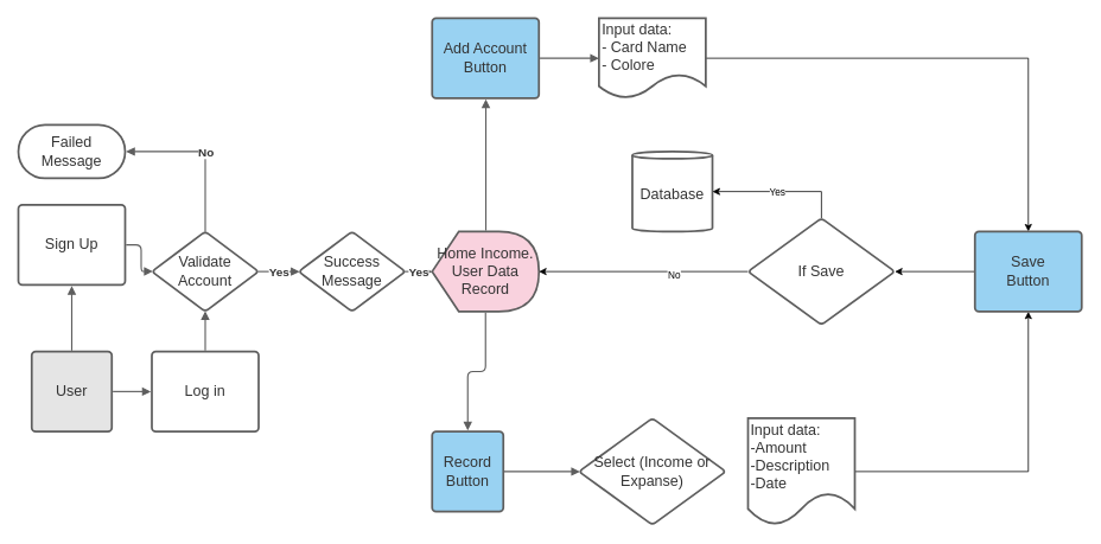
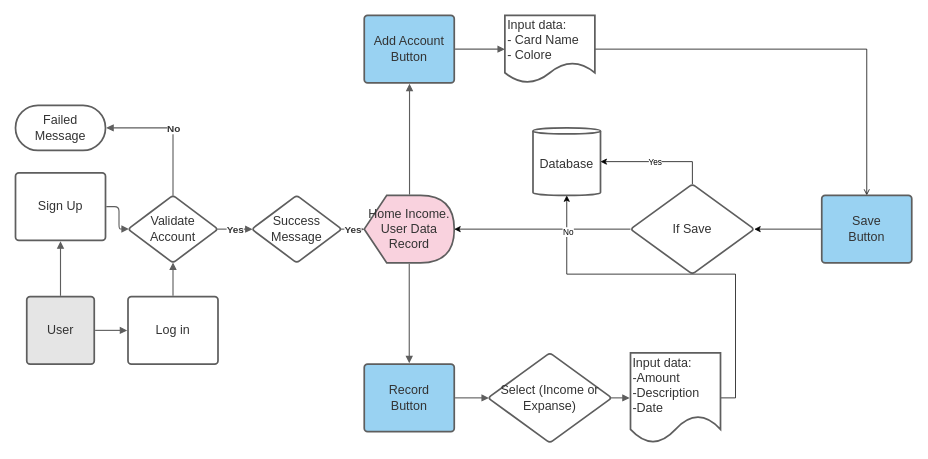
  <mxCell id="0" />
  <mxCell id="1" parent="0" />
  <mxCell id="2" value="User" style="html=1;overflow=block;blockSpacing=1;whiteSpace=wrap;fontSize=16.7;fontColor=#333333;spacing=3.8;strokeColor=#5e5e5e;strokeOpacity=100;fillOpacity=100;rounded=1;absoluteArcSize=1;arcSize=9;fillColor=#e5e5e5;strokeWidth=2.3;" vertex="1" parent="1"><mxGeometry x="35" y="395" width="90" height="90" as="geometry" /></mxCell>
  <mxCell id="3" value="Sign Up" style="html=1;overflow=block;blockSpacing=1;whiteSpace=wrap;fontSize=16.7;fontColor=#333333;spacing=9;strokeColor=#5e5e5e;strokeOpacity=100;rounded=1;absoluteArcSize=1;arcSize=9;strokeWidth=2.3;" vertex="1" parent="1"><mxGeometry x="20" y="230" width="120" height="90" as="geometry" /></mxCell>
  <mxCell id="4" value="Log in" style="html=1;overflow=block;blockSpacing=1;whiteSpace=wrap;fontSize=16.7;fontColor=#333333;spacing=9;strokeColor=#5e5e5e;strokeOpacity=100;rounded=1;absoluteArcSize=1;arcSize=9;strokeWidth=2.3;" vertex="1" parent="1"><mxGeometry x="170" y="395" width="120" height="90" as="geometry" /></mxCell>
  <mxCell id="5" value="" style="html=1;jettySize=18;whiteSpace=wrap;fontSize=13;strokeColor=#5E5E5E;strokeWidth=1.5;rounded=1;arcSize=12;edgeStyle=orthogonalEdgeStyle;startArrow=none;endArrow=block;endFill=1;exitX=1.013;exitY=0.5;exitPerimeter=0;entryX=-0.009;entryY=0.5;entryPerimeter=0;" edge="1" parent="1" source="2" target="4"><mxGeometry width="100" height="100" relative="1" as="geometry"><Array as="points" /></mxGeometry></mxCell>
  <mxCell id="6" value="Success&#10;Message" style="html=1;overflow=block;blockSpacing=1;whiteSpace=wrap;rhombus;fontSize=16.7;fontColor=#333333;spacing=3.8;strokeColor=#5e5e5e;strokeOpacity=100;rounded=1;absoluteArcSize=1;arcSize=9;strokeWidth=2.3;" vertex="1" parent="1"><mxGeometry x="335" y="260" width="120" height="90" as="geometry" /></mxCell>
  <mxCell id="7" value="" style="html=1;jettySize=18;whiteSpace=wrap;fontSize=13;strokeColor=#5E5E5E;strokeWidth=1.5;rounded=1;arcSize=12;edgeStyle=orthogonalEdgeStyle;startArrow=none;endArrow=block;endFill=1;exitX=0.5;exitY=1.013;exitPerimeter=0;entryX=0.5;entryY=-0.012;entryPerimeter=0;" edge="1" parent="1" source="26" target="8"><mxGeometry width="100" height="100" relative="1" as="geometry"><Array as="points" /></mxGeometry></mxCell>
- <mxCell id="8" value="Record Button" style="html=1;overflow=block;blockSpacing=1;whiteSpace=wrap;fontSize=16.7;fontColor=#333333;spacing=9;strokeColor=#5e5e5e;strokeOpacity=100;fillOpacity=100;rounded=1;absoluteArcSize=1;arcSize=9;fillColor=#99d2f2;strokeWidth=2.3;" vertex="1" parent="1"><mxGeometry x="485" y="485" width="80" height="90" as="geometry" /></mxCell>
+ <mxCell id="8" value="Record Button" style="html=1;overflow=block;blockSpacing=1;whiteSpace=wrap;fontSize=16.7;fontColor=#333333;spacing=9;strokeColor=#5e5e5e;strokeOpacity=100;fillOpacity=100;rounded=1;absoluteArcSize=1;arcSize=9;fillColor=#99d2f2;strokeWidth=2.3;" vertex="1" parent="1"><mxGeometry x="485" y="485" width="120" height="90" as="geometry" /></mxCell>
  <mxCell id="9" value="Select (Income or Expanse)" style="html=1;overflow=block;blockSpacing=1;whiteSpace=wrap;rhombus;fontSize=16.7;fontColor=#333333;spacing=3.8;strokeColor=#5e5e5e;strokeOpacity=100;rounded=1;absoluteArcSize=1;arcSize=9;strokeWidth=2.3;" vertex="1" parent="1"><mxGeometry x="650" y="470" width="165" height="120" as="geometry" /></mxCell>
  <mxCell id="10" value="" style="html=1;jettySize=18;whiteSpace=wrap;fontSize=13;strokeColor=#5E5E5E;strokeWidth=1.5;rounded=1;arcSize=12;edgeStyle=orthogonalEdgeStyle;startArrow=none;endArrow=block;endFill=1;exitX=1.009;exitY=0.5;exitPerimeter=0;entryX=0.007;entryY=0.5;entryPerimeter=0;" edge="1" parent="1" source="8" target="9"><mxGeometry width="100" height="100" relative="1" as="geometry"><Array as="points" /></mxGeometry></mxCell>
- <mxCell id="11" style="edgeStyle=orthogonalEdgeStyle;rounded=0;orthogonalLoop=1;jettySize=auto;html=1;entryX=0.5;entryY=1;entryDx=0;entryDy=0;exitX=1;exitY=0.5;exitDx=0;exitDy=0;" edge="1" parent="1" source="12" target="39"><mxGeometry relative="1" as="geometry" /></mxCell>
+ <mxCell id="11" style="edgeStyle=orthogonalEdgeStyle;rounded=0;orthogonalLoop=1;jettySize=auto;html=1;exitX=1;exitY=0.5;exitDx=0;exitDy=0;" edge="1" parent="1" source="12" target="14"><mxGeometry relative="1" as="geometry" /></mxCell>
  <mxCell id="12" value="Input data:&#10;-Amount&#10;-Description&#10;-Date" style="html=1;overflow=block;blockSpacing=1;whiteSpace=wrap;shape=document;boundedLbl=1;fontSize=16.7;fontColor=#333333;align=left;spacing=3.8;verticalAlign=middle;strokeColor=#5e5e5e;strokeOpacity=100;rounded=1;absoluteArcSize=1;arcSize=9;strokeWidth=2.3;" vertex="1" parent="1"><mxGeometry x="840" y="470" width="120" height="120" as="geometry" /></mxCell>
+ <mxCell id="13" value="" style="html=1;jettySize=18;whiteSpace=wrap;fontSize=13;strokeColor=#5E5E5E;strokeWidth=1.5;rounded=1;arcSize=12;edgeStyle=orthogonalEdgeStyle;startArrow=none;endArrow=block;endFill=1;exitX=0.993;exitY=0.5;exitPerimeter=0;entryX=-0.009;entryY=0.5;entryPerimeter=0;" edge="1" parent="1" source="9" target="12"><mxGeometry width="100" height="100" relative="1" as="geometry"><Array as="points" /></mxGeometry></mxCell>
  <mxCell id="14" value="Database" style="html=1;overflow=block;blockSpacing=1;whiteSpace=wrap;shape=cylinder3;size=4;anchorPointDirection=0;boundedLbl=1;fontSize=16.7;fontColor=#333333;spacing=3.8;strokeColor=#5e5e5e;strokeOpacity=100;rounded=1;absoluteArcSize=1;arcSize=9;strokeWidth=2.3;" vertex="1" parent="1"><mxGeometry x="710" y="170" width="90" height="90" as="geometry" /></mxCell>
  <mxCell id="15" value="" style="html=1;jettySize=18;whiteSpace=wrap;fontSize=13;strokeColor=#5E5E5E;strokeWidth=1.5;rounded=1;arcSize=12;edgeStyle=orthogonalEdgeStyle;startArrow=none;endArrow=block;endFill=1;exitX=0.5;exitY=-0.012;exitPerimeter=0;entryX=0.5;entryY=1.013;entryPerimeter=0;" edge="1" parent="1" source="2" target="3"><mxGeometry width="100" height="100" relative="1" as="geometry"><Array as="points" /></mxGeometry></mxCell>
  <mxCell id="16" value="Validate&#10;Account" style="html=1;overflow=block;blockSpacing=1;whiteSpace=wrap;rhombus;fontSize=16.7;fontColor=#333333;spacing=3.8;strokeColor=#5e5e5e;strokeOpacity=100;rounded=1;absoluteArcSize=1;arcSize=9;strokeWidth=2.3;" vertex="1" parent="1"><mxGeometry x="170" y="260" width="120" height="90" as="geometry" /></mxCell>
  <mxCell id="17" value="" style="html=1;jettySize=18;whiteSpace=wrap;fontSize=13;strokeColor=#5E5E5E;strokeWidth=1.5;rounded=1;arcSize=12;edgeStyle=orthogonalEdgeStyle;startArrow=none;endArrow=block;endFill=1;exitX=1.009;exitY=0.5;exitPerimeter=0;entryX=0.009;entryY=0.499;entryPerimeter=0;" edge="1" parent="1" source="3" target="16"><mxGeometry width="100" height="100" relative="1" as="geometry"><Array as="points" /></mxGeometry></mxCell>
  <mxCell id="18" value="" style="html=1;jettySize=18;whiteSpace=wrap;fontSize=13;strokeColor=#5E5E5E;strokeWidth=1.5;rounded=1;arcSize=12;edgeStyle=orthogonalEdgeStyle;startArrow=none;endArrow=block;endFill=1;exitX=0.5;exitY=-0.012;exitPerimeter=0;entryX=0.5;entryY=0.994;entryPerimeter=0;" edge="1" parent="1" source="4" target="16"><mxGeometry width="100" height="100" relative="1" as="geometry"><Array as="points" /></mxGeometry></mxCell>
  <mxCell id="19" value="Failed Message" style="html=1;overflow=block;blockSpacing=1;whiteSpace=wrap;rounded=1;arcSize=50;fontSize=16.7;fontColor=#333333;spacing=3.8;strokeColor=#5e5e5e;strokeOpacity=100;strokeWidth=2.3;" vertex="1" parent="1"><mxGeometry x="20" y="140" width="120" height="60" as="geometry" /></mxCell>
  <mxCell id="20" value="" style="html=1;jettySize=18;whiteSpace=wrap;fontSize=13.3;fontColor=#333333;fontStyle=1;strokeColor=#5E5E5E;strokeWidth=1.5;rounded=1;arcSize=12;edgeStyle=orthogonalEdgeStyle;startArrow=none;endArrow=block;endFill=1;exitX=0.991;exitY=0.5;exitPerimeter=0;entryX=0.009;entryY=0.5;entryPerimeter=0;" edge="1" parent="1" source="16" target="6"><mxGeometry width="100" height="100" relative="1" as="geometry"><Array as="points" /></mxGeometry></mxCell>
  <mxCell id="21" value="Yes" style="text;html=1;resizable=0;labelBackgroundColor=default;align=center;verticalAlign=middle;fontStyle=1;fontColor=#333333;fontSize=13.3;" vertex="1" parent="20"><mxGeometry relative="1" as="geometry" /></mxCell>
  <mxCell id="22" value="" style="html=1;jettySize=18;whiteSpace=wrap;fontSize=13.3;fontColor=#333333;fontStyle=1;strokeColor=#5E5E5E;strokeWidth=1.5;rounded=1;arcSize=12;edgeStyle=orthogonalEdgeStyle;startArrow=none;endArrow=block;endFill=1;exitX=0.5;exitY=0.006;exitPerimeter=0;entryX=1.009;entryY=0.5;entryPerimeter=0;" edge="1" parent="1" source="16" target="19"><mxGeometry width="100" height="100" relative="1" as="geometry"><Array as="points"><mxPoint x="230" y="170" /></Array></mxGeometry></mxCell>
  <mxCell id="23" value="No" style="text;html=1;resizable=0;labelBackgroundColor=default;align=center;verticalAlign=middle;fontStyle=1;fontColor=#333333;fontSize=13.3;" vertex="1" parent="22"><mxGeometry relative="1" as="geometry" /></mxCell>
  <mxCell id="24" value="" style="html=1;jettySize=18;whiteSpace=wrap;fontSize=13.3;fontColor=#333333;fontStyle=1;strokeColor=#5E5E5E;strokeWidth=1.5;rounded=1;arcSize=12;edgeStyle=orthogonalEdgeStyle;startArrow=none;endArrow=block;endFill=1;exitX=0.991;exitY=0.5;exitPerimeter=0;entryX=0.001;entryY=0.5;entryPerimeter=0;" edge="1" parent="1" source="6" target="26"><mxGeometry width="100" height="100" relative="1" as="geometry"><Array as="points" /></mxGeometry></mxCell>
  <mxCell id="25" value="Yes" style="text;html=1;resizable=0;labelBackgroundColor=default;align=center;verticalAlign=middle;fontStyle=1;fontColor=#333333;fontSize=13.3;" vertex="1" parent="24"><mxGeometry relative="1" as="geometry" /></mxCell>
  <mxCell id="26" value="Home Income.&#10;User Data&#10;Record" style="html=1;overflow=block;blockSpacing=1;whiteSpace=wrap;shape=display;fontSize=16.7;fontColor=#333333;spacing=3.8;strokeColor=#5e5e5e;strokeOpacity=100;fillOpacity=100;rounded=1;absoluteArcSize=1;arcSize=9;fillColor=#f9d2de;strokeWidth=2.3;" vertex="1" parent="1"><mxGeometry x="485" y="260" width="120" height="90" as="geometry" /></mxCell>
  <mxCell id="27" value="Add Account&#10;Button" style="html=1;overflow=block;blockSpacing=1;whiteSpace=wrap;fontSize=16.7;fontColor=#333333;spacing=9;strokeColor=#5e5e5e;strokeOpacity=100;fillOpacity=100;rounded=1;absoluteArcSize=1;arcSize=9;fillColor=#99d2f2;strokeWidth=2.3;" vertex="1" parent="1"><mxGeometry x="485" y="20" width="120" height="90" as="geometry" /></mxCell>
  <mxCell id="28" value="" style="html=1;jettySize=18;whiteSpace=wrap;fontSize=13;strokeColor=#5E5E5E;strokeWidth=1.5;rounded=1;arcSize=12;edgeStyle=orthogonalEdgeStyle;startArrow=none;endArrow=block;endFill=1;exitX=0.503;exitY=-0.012;exitPerimeter=0;entryX=0.503;entryY=1.013;entryPerimeter=0;" edge="1" parent="1" source="26" target="27"><mxGeometry width="100" height="100" relative="1" as="geometry"><Array as="points" /></mxGeometry></mxCell>
  <mxCell id="29" value="" style="html=1;jettySize=18;whiteSpace=wrap;fontSize=13;strokeColor=#5E5E5E;strokeWidth=1.5;rounded=1;arcSize=12;edgeStyle=orthogonalEdgeStyle;startArrow=none;endArrow=block;endFill=1;exitX=1.009;exitY=0.5;exitPerimeter=0;entryX=0.007;entryY=0.5;entryPerimeter=0;" edge="1" parent="1"><mxGeometry width="100" height="100" relative="1" as="geometry"><Array as="points" /><mxPoint x="1161.155" y="455" as="targetPoint" /></mxGeometry></mxCell>
  <mxCell id="30" value="" style="html=1;jettySize=18;whiteSpace=wrap;fontSize=13;strokeColor=#5E5E5E;strokeWidth=1.5;rounded=1;arcSize=12;edgeStyle=orthogonalEdgeStyle;startArrow=none;endArrow=block;endFill=1;exitX=1.009;exitY=0.5;exitPerimeter=0;entryX=0;entryY=0.5;entryDx=0;entryDy=0;" edge="1" parent="1" source="27" target="32"><mxGeometry width="100" height="100" relative="1" as="geometry"><Array as="points" /><mxPoint x="671" y="155" as="targetPoint" /></mxGeometry></mxCell>
- <mxCell id="31" style="edgeStyle=orthogonalEdgeStyle;rounded=0;orthogonalLoop=1;jettySize=auto;html=1;entryX=0.5;entryY=0;entryDx=0;entryDy=0;" edge="1" parent="1" source="32" target="39"><mxGeometry relative="1" as="geometry" /></mxCell>
+ <mxCell id="31" style="edgeStyle=orthogonalEdgeStyle;rounded=0;orthogonalLoop=1;jettySize=auto;html=1;entryX=0.5;entryY=0;entryDx=0;entryDy=0;endArrow=open;" edge="1" parent="1" source="32" target="39"><mxGeometry relative="1" as="geometry" /></mxCell>
  <mxCell id="32" value="Input data:&#10;- Card Name&#10;- Colore" style="html=1;overflow=block;blockSpacing=1;whiteSpace=wrap;shape=document;boundedLbl=1;fontSize=16.7;fontColor=#333333;align=left;spacing=3.8;verticalAlign=middle;strokeColor=#5e5e5e;strokeOpacity=100;rounded=1;absoluteArcSize=1;arcSize=9;strokeWidth=2.3;" vertex="1" parent="1"><mxGeometry x="672.5" y="20" width="120" height="90" as="geometry" /></mxCell>
  <mxCell id="33" style="edgeStyle=orthogonalEdgeStyle;rounded=0;orthogonalLoop=1;jettySize=auto;html=1;entryX=1;entryY=0.5;entryDx=0;entryDy=0;entryPerimeter=0;exitX=0.5;exitY=0;exitDx=0;exitDy=0;" edge="1" parent="1" source="37" target="14"><mxGeometry relative="1" as="geometry" /></mxCell>
  <mxCell id="34" value="Yes" style="edgeLabel;html=1;align=center;verticalAlign=middle;resizable=0;points=[];" vertex="1" connectable="0" parent="33"><mxGeometry x="-0.085" y="1" relative="1" as="geometry"><mxPoint x="-10" y="-1" as="offset" /></mxGeometry></mxCell>
  <mxCell id="35" style="edgeStyle=orthogonalEdgeStyle;rounded=0;orthogonalLoop=1;jettySize=auto;html=1;entryX=1;entryY=0.5;entryDx=0;entryDy=0;entryPerimeter=0;" edge="1" parent="1" source="37" target="26"><mxGeometry relative="1" as="geometry" /></mxCell>
  <mxCell id="36" value="No" style="edgeLabel;html=1;align=center;verticalAlign=middle;resizable=0;points=[];" vertex="1" connectable="0" parent="35"><mxGeometry x="-0.285" y="3" relative="1" as="geometry"><mxPoint as="offset" /></mxGeometry></mxCell>
  <mxCell id="37" value="If Save" style="html=1;overflow=block;blockSpacing=1;whiteSpace=wrap;rhombus;fontSize=16.7;fontColor=#333333;spacing=3.8;strokeColor=#5e5e5e;strokeOpacity=100;rounded=1;absoluteArcSize=1;arcSize=9;strokeWidth=2.3;" vertex="1" parent="1"><mxGeometry x="840" y="245" width="165" height="120" as="geometry" /></mxCell>
  <mxCell id="38" style="edgeStyle=orthogonalEdgeStyle;rounded=0;orthogonalLoop=1;jettySize=auto;html=1;" edge="1" parent="1" source="39" target="37"><mxGeometry relative="1" as="geometry" /></mxCell>
  <mxCell id="39" value="Save &#10;Button" style="html=1;overflow=block;blockSpacing=1;whiteSpace=wrap;fontSize=16.7;fontColor=#333333;spacing=9;strokeColor=#5e5e5e;strokeOpacity=100;fillOpacity=100;rounded=1;absoluteArcSize=1;arcSize=9;fillColor=#99d2f2;strokeWidth=2.3;" vertex="1" parent="1"><mxGeometry x="1095" y="260" width="120" height="90" as="geometry" /></mxCell>
